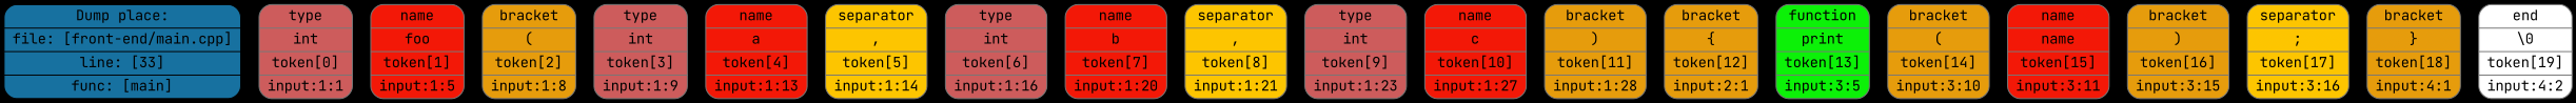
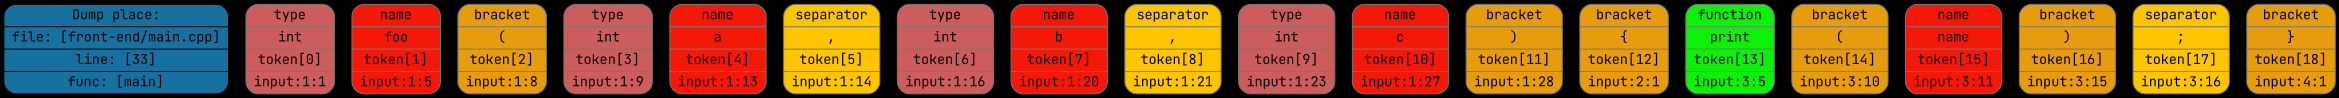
  digraph {
    bgcolor="#000000"
    rankdir=TB
    fontname="JetBrains Mono"
    node [color="#777777" fillcolor="#e69c0c" shape=Mrecord style=filled fontname="JetBrains Mono"]
    n1 [color="#000000" fillcolor="#1771a0" label=" { Dump place: | file: [front-end/main.cpp] | line: [33] | func: [main] } "]
    n2 [fillcolor="#CD5C5C" label=" { type | int |  token[0] |  input:1:1 } "]
    n3 [fillcolor="#f31807" label=" { name | foo |  token[1] |  input:1:5 } "]
    n4 [label=" { bracket | \( |  token[2] |  input:1:8 } "]
    n5 [fillcolor="#CD5C5C" label=" { type | int |  token[3] |  input:1:9 } "]
    n6 [fillcolor="#f31807" label=" { name | a |  token[4] |  input:1:13 } "]
    n7 [fillcolor="#fdc500" label=" { separator | \, |  token[5] |  input:1:14 } "]
    n8 [fillcolor="#CD5C5C" label=" { type | int |  token[6] |  input:1:16 } "]
    n9 [fillcolor="#f31807" label=" { name | b |  token[7] |  input:1:20 } "]
    n10 [fillcolor="#fdc500" label=" { separator | \, |  token[8] |  input:1:21 } "]
    n11 [fillcolor="#CD5C5C" label=" { type | int |  token[9] |  input:1:23 } "]
    n12 [fillcolor="#f31807" label=" { name | c |  token[10] |  input:1:27 } "]
    n13 [label=" { bracket | \) |  token[11] |  input:1:28 } "]
    n14 [label=" { bracket | \{ |  token[12] |  input:2:1 } "]
    n15 [fillcolor="#0cf108" label=" { function | print |  token[13] |  input:3:5 } "]
    n16 [label=" { bracket | \( |  token[14] |  input:3:10 } "]
    n17 [fillcolor="#f31807" label=" { name | name |  token[15] |  input:3:11 } "]
    n18 [label=" { bracket | \) |  token[16] |  input:3:15 } "]
    n19 [fillcolor="#fdc500" label=" { separator | \; |  token[17] |  input:3:16 } "]
    n20 [label=" { bracket | \} |  token[18] |  input:4:1 } "]
-   n21 [fillcolor="#ffffff" label=" { end | \\0 |  token[19] |  input:4:2 } "]
  }
